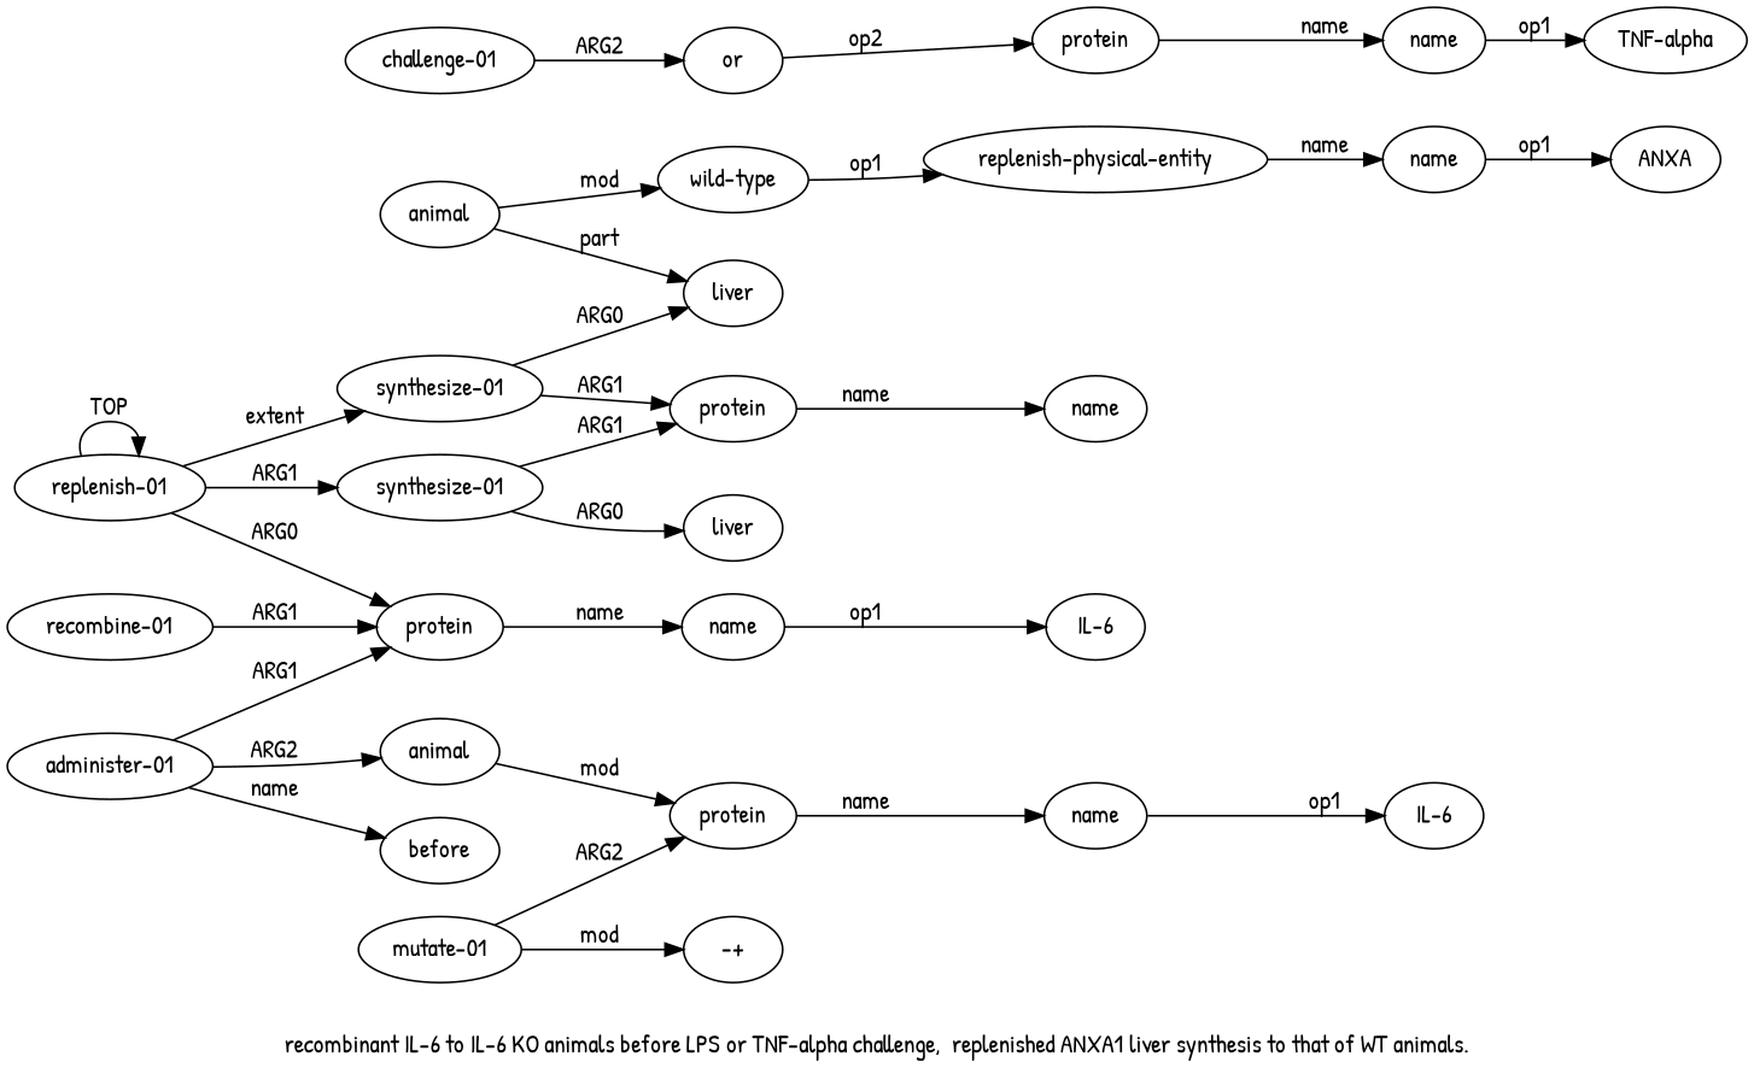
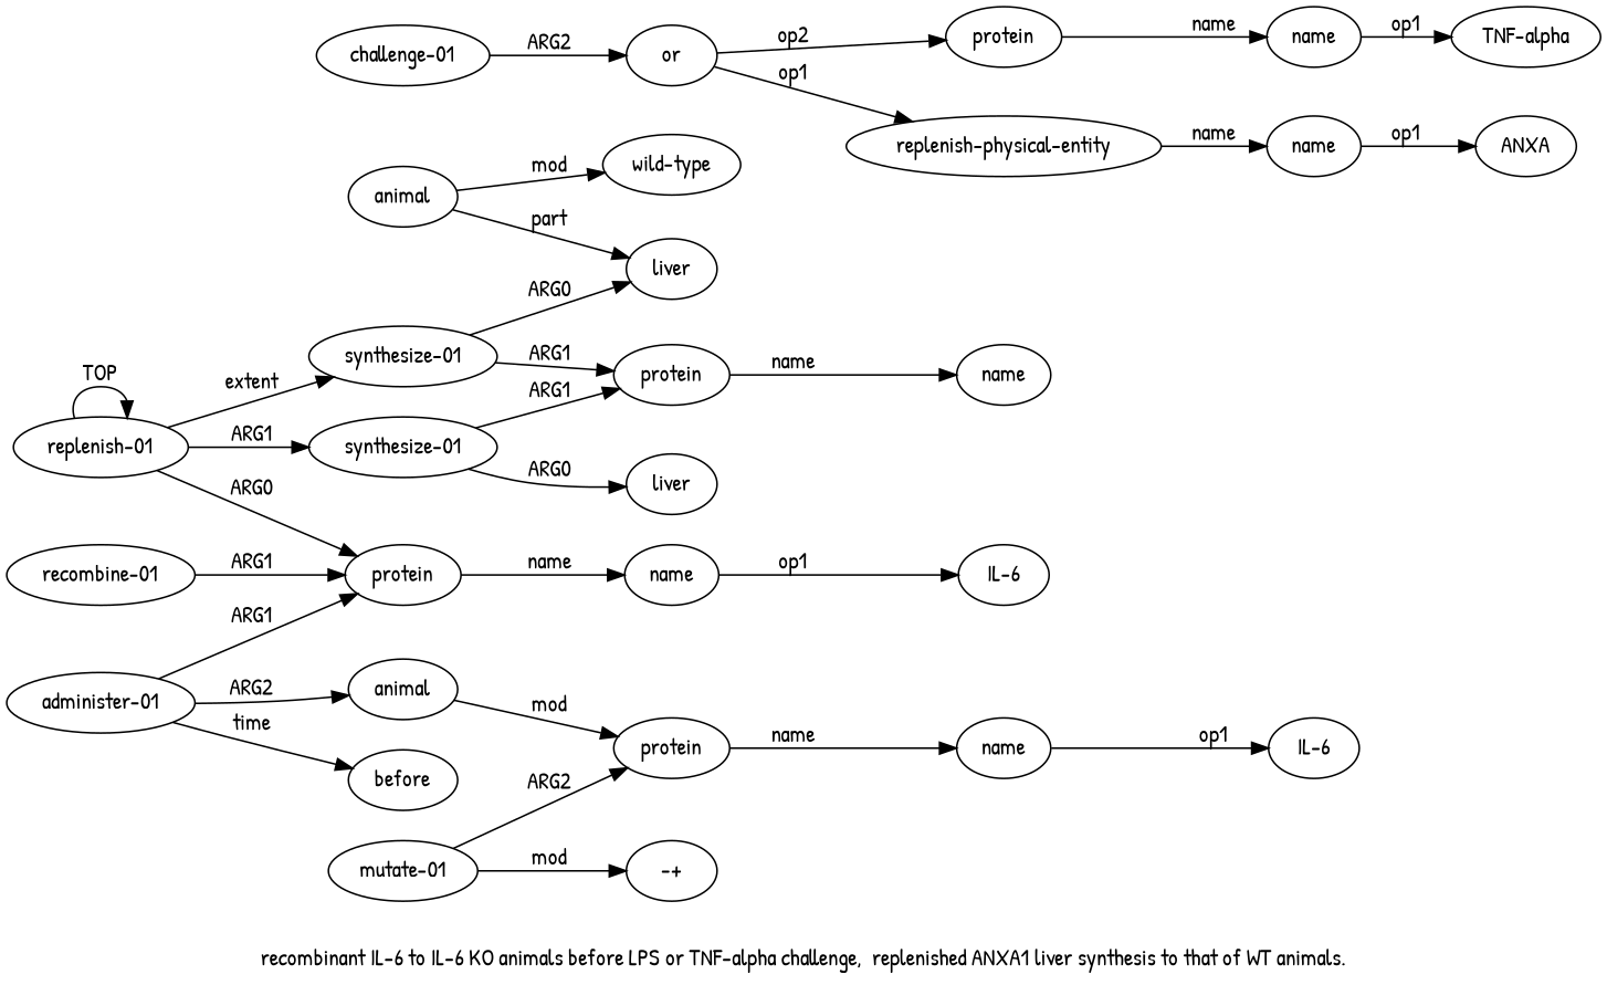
  digraph {
    fontname="Patrick Hand"
    label="recombinant IL-6 to IL-6 KO animals before LPS or TNF-alpha challenge,  replenished ANXA1 liver synthesis to that of WT animals."
    rankdir=LR
    node [color=black fontname="Patrick Hand" gold_ind=-1 gold_label=name test_ind=-1 test_label=name]
    edge [color=black fontname="Patrick Hand" gold_label=ARG1 test_label=ARG1]
    n1 [gold_ind=20 gold_label="synthesize-01" label="synthesize-01" test_ind=20 test_label="synthesize-01"]
    n2 [gold_ind=21 gold_label=liver label=liver test_ind=21 test_label=liver]
    n3 [gold_ind=18 gold_label=protein label=protein test_ind=18 test_label=protein]
    n4 [gold_ind=19 label=name test_ind=19]
    n5 [gold_ind=22 gold_label=animal label=animal test_ind=22 test_label=animal]
    n6 [gold_ind=23 gold_label="wild-type" label="wild-type" test_ind=23 test_label="wild-type"]
    n7 [gold_label="IL-6" label="IL-6" test_label="IL-6"]
    n8 [gold_label="-+" label="-+" test_label="-+"]
    n9 [gold_label=LPS label=ANXA test_label=LPS]
    n10 [gold_ind=15 label=name test_ind=15]
    n11 [gold_label="TNF-alpha" label="TNF-alpha" test_label="TNF-alpha"]
    n12 [gold_ind=14 gold_label=protein label=protein test_ind=14 test_label=protein]
    n13 [gold_ind=17 gold_label=liver label=liver test_ind=17 test_label=liver]
    n14 [gold_ind=16 gold_label="synthesize-01" label="synthesize-01" test_ind=16 test_label="synthesize-01"]
    n15 [gold_ind=11 gold_label=or label=or test_ind=11 test_label=or]
    n16 [gold_ind=12 gold_label="molecular-physical-entity" label="replenish-physical-entity" test_ind=12 test_label="molecular-physical-entity"]
    n17 [gold_ind=13 label=name test_ind=13]
    n18 [gold_ind=10 gold_label="challenge-01" label="challenge-01" test_ind=10 test_label="challenge-01"]
    n19 [gold_ind=1 gold_label=protein label=protein test_ind=1 test_label=protein]
    n20 [gold_ind=2 label=name test_ind=2]
    n21 [gold_label="IL-6" label="IL-6" test_label="IL-6"]
    n22 [gold_ind=0 gold_label="replenish-01" label="replenish-01" test_ind=0 test_label="replenish-01"]
    n23 [gold_ind=3 gold_label="recombine-01" label="recombine-01" test_ind=3 test_label="recombine-01"]
    n24 [gold_ind=5 gold_label=animal label=animal test_ind=5 test_label=animal]
    n25 [gold_ind=6 gold_label=protein label=protein test_ind=6 test_label=protein]
    n26 [gold_ind=7 label=name test_ind=7]
    n27 [gold_ind=4 gold_label="administer-01" label="administer-01" test_ind=4 test_label="administer-01"]
    n28 [gold_ind=9 gold_label=before label=before test_ind=9 test_label=before]
    n29 [gold_ind=8 gold_label="mutate-01" label="mutate-01" test_ind=8 test_label="mutate-01"]
    n1 -> n2 [gold_label=ARG0 label=ARG0 test_label=ARG0]
    n1 -> n3 [label=ARG1]
    n3 -> n4 [gold_label=name label=name test_label=name]
    n5 -> n2 [gold_label=part label=part test_label=part]
    n5 -> n6 [gold_label=mod label=mod test_label=mod]
    n10 -> n11 [gold_label=op1 label=op1 test_label=op1]
    n12 -> n10 [gold_label=name label=name test_label=name]
    n14 -> n3 [label=ARG1]
    n14 -> n13 [gold_label=ARG0 label=ARG0 test_label=ARG0]
    n15 -> n12 [gold_label=op2 label=op2 test_label=op2]
-   n6 -> n16 [gold_label=op1 label=op1 test_label=op1]
+   n15 -> n16 [gold_label=op1 label=op1 test_label=op1]
    n16 -> n17 [gold_label=name label=name test_label=name]
    n17 -> n9 [gold_label=op1 label=op1 test_label=op1]
    n18 -> n15 [gold_label=ARG2 label=ARG2 test_label=ARG2]
    n19 -> n20 [gold_label=name label=name test_label=name]
    n20 -> n21 [gold_label=op1 label=op1 test_label=op1]
    n22 -> n1 [gold_label=extent label=extent test_label=extent]
    n22 -> n14 [label=ARG1]
    n22 -> n19 [gold_label=ARG0 label=ARG0 test_label=ARG0]
    n22 -> n22 [gold_label=TOP label=TOP test_label=TOP]
    n23 -> n19 [label=ARG1]
    n24 -> n25 [gold_label=mod label=mod test_label=mod]
    n25 -> n26 [gold_label=name label=name test_label=name]
    n26 -> n7 [gold_label=op1 label=op1 test_label=op1]
    n27 -> n19 [label=ARG1]
    n27 -> n24 [gold_label=ARG2 label=ARG2 test_label=ARG2]
-   n27 -> n28 [gold_label=time label=name test_label=time]
+   n27 -> n28 [gold_label=time label=time test_label=time]
    n29 -> n8 [gold_label=mod label=mod test_label=mod]
    n29 -> n25 [gold_label=ARG2 label=ARG2 test_label=ARG2]
  }
